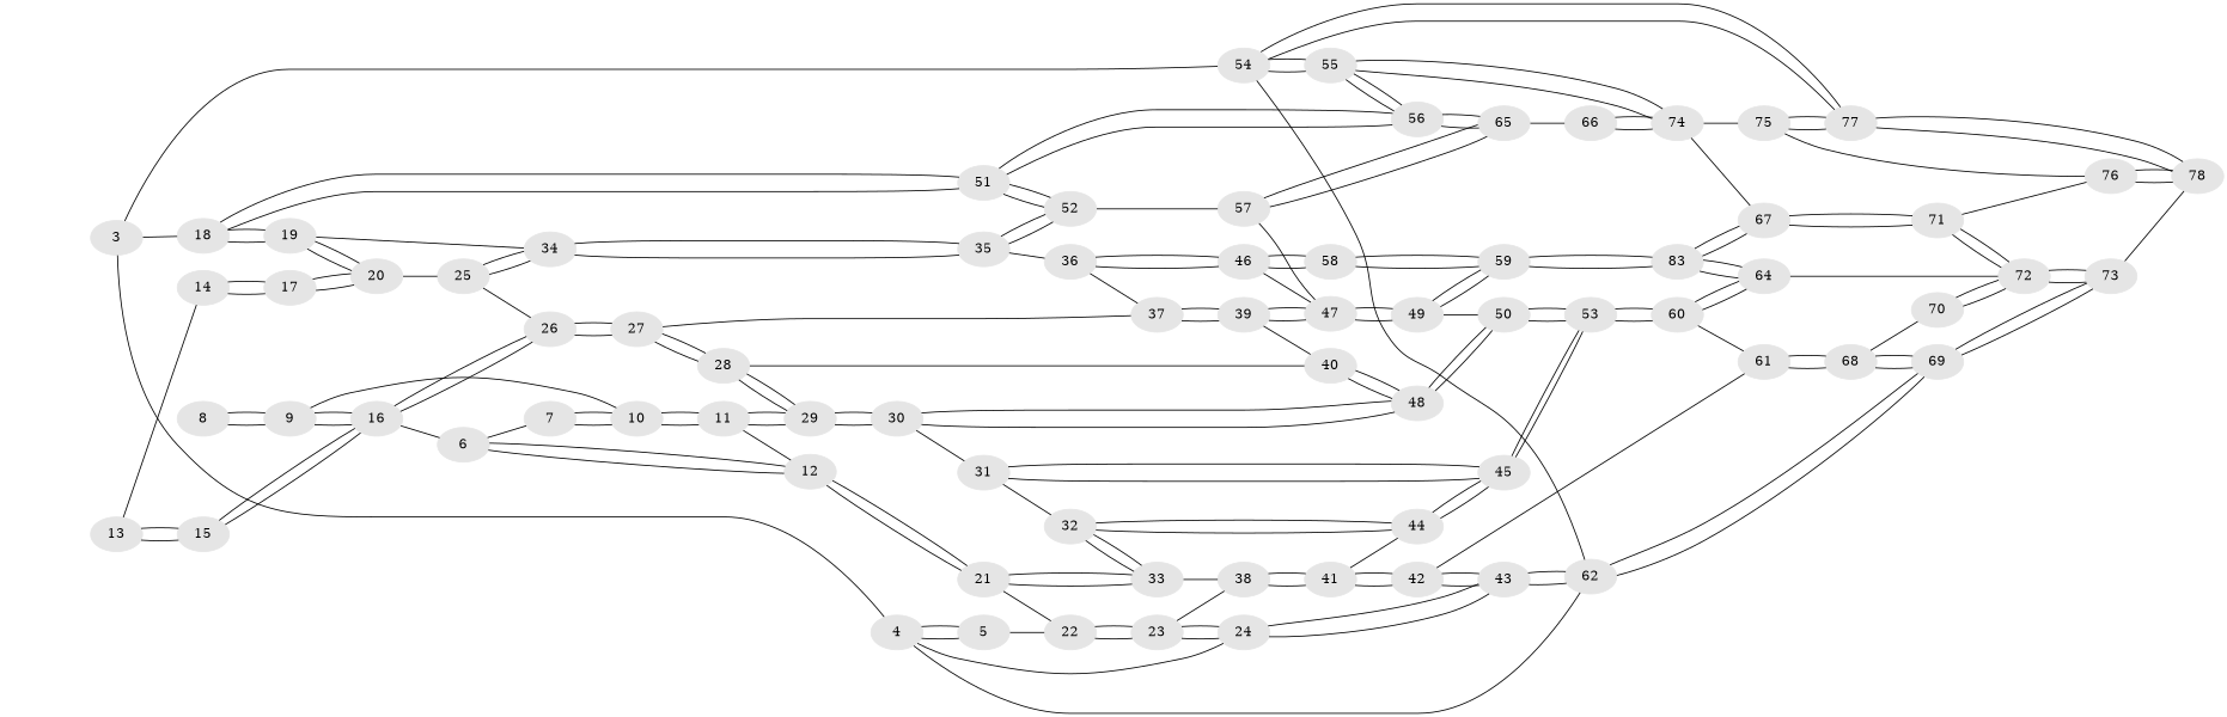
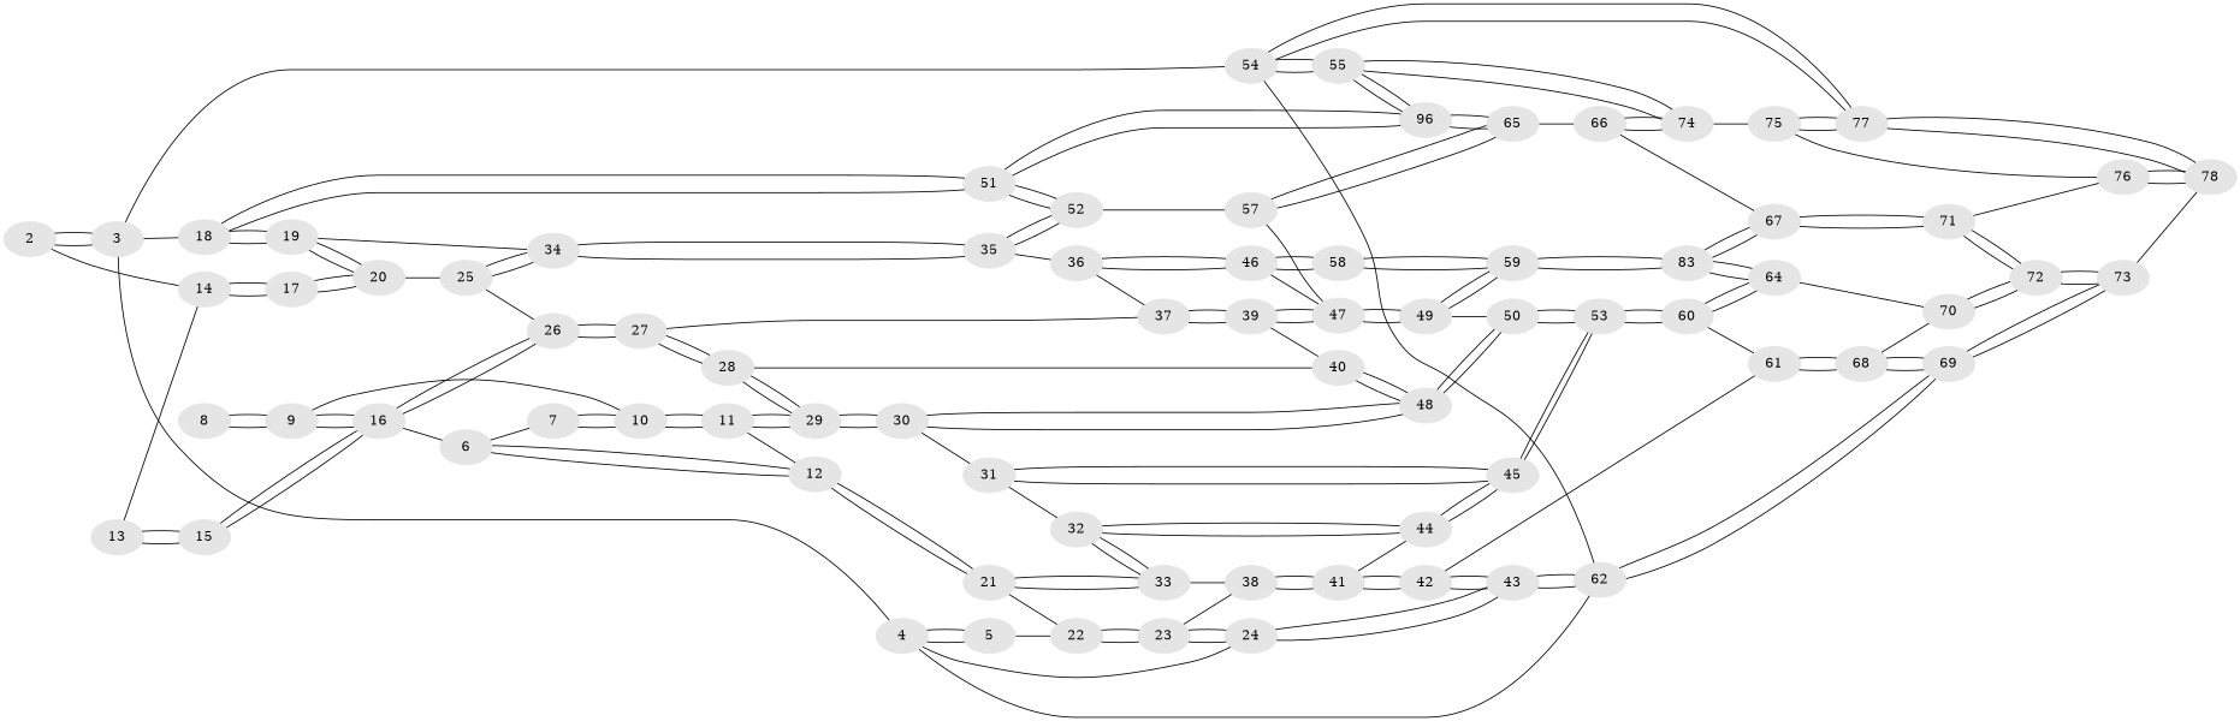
  graph {
    rankdir=LR
    node [color=gray90 style=filled]
+   2
    3
    14
    8
    9
    4
    18
    54
    17
    5
    24
    62
    19
    51
    55
    77
    22
    43
    69
    6
    7
    12
    23
    10
    21
    11
    16
    13
    15
    26
    29
    30
    33
    20
    27
    25
    34
    52
-   56
+   56 [label=96]
    35
    38
    41
    28
    37
    40
    39
    48
    31
    32
    45
    50
    44
    53
    36
    46
    57
    47
    58
    42
    49
    61
    68
    60
    59
    n65 [label=83]
    65
    64
    74
    78
    75
    66
    67
    70
    73
    71
    72
    76
+   2 -- 3
+   2 -- 3
+   2 -- 14
    3 -- 4
    3 -- 18
    3 -- 54
    14 -- 17
    14 -- 17
    8 -- 9
    8 -- 9
    9 -- 10
    9 -- 16
    9 -- 16
    4 -- 5
    4 -- 5
    4 -- 24
    4 -- 62
    18 -- 19
    18 -- 19
    18 -- 51
    18 -- 51
    54 -- 62
    54 -- 55
    54 -- 55
    54 -- 77
    54 -- 77
    17 -- 20
    17 -- 20
    5 -- 22
    24 -- 43
    24 -- 43
    62 -- 69
    62 -- 69
    19 -- 20
    19 -- 20
    19 -- 34
    51 -- 52
    51 -- 52
    51 -- 56
    51 -- 56
    55 -- 56
    55 -- 56
    55 -- 74
    55 -- 74
    77 -- 78
    77 -- 78
    22 -- 23
    22 -- 23
    43 -- 62
    43 -- 62
    69 -- 73
    69 -- 73
    6 -- 7
    6 -- 12
    6 -- 12
    7 -- 10
    7 -- 10
    12 -- 21
    12 -- 21
    23 -- 24
    23 -- 24
    23 -- 38
    10 -- 11
    10 -- 11
    21 -- 22
    21 -- 33
    21 -- 33
    11 -- 12
    11 -- 29
    11 -- 29
    16 -- 6
    16 -- 26
    16 -- 26
    13 -- 14
    13 -- 15
    13 -- 15
    15 -- 16
    15 -- 16
    26 -- 27
    26 -- 27
    29 -- 30
    29 -- 30
    30 -- 48
    30 -- 48
    30 -- 31
    33 -- 38
    20 -- 25
    27 -- 28
    27 -- 28
    27 -- 37
    25 -- 26
    25 -- 34
    25 -- 34
    34 -- 35
    34 -- 35
    52 -- 57
    56 -- 65
    56 -- 65
    35 -- 52
    35 -- 52
    35 -- 36
    38 -- 41
    38 -- 41
    41 -- 44
    41 -- 42
    41 -- 42
    28 -- 29
    28 -- 29
    28 -- 40
    37 -- 39
    37 -- 39
    40 -- 48
    40 -- 48
    39 -- 40
    39 -- 47
    39 -- 47
    48 -- 50
    48 -- 50
    31 -- 32
    31 -- 45
    31 -- 45
    32 -- 33
    32 -- 33
    32 -- 44
    32 -- 44
    45 -- 53
    45 -- 53
    50 -- 53
    50 -- 53
    44 -- 45
    44 -- 45
    53 -- 60
    53 -- 60
    36 -- 37
    36 -- 46
    36 -- 46
    46 -- 47
    46 -- 58
    46 -- 58
    57 -- 47
    57 -- 65
    57 -- 65
    47 -- 49
    47 -- 49
    58 -- 59
    58 -- 59
    42 -- 43
    42 -- 43
    42 -- 61
    49 -- 50
    49 -- 59
    49 -- 59
    61 -- 68
    61 -- 68
    68 -- 69
    68 -- 69
    68 -- 70
    60 -- 61
    60 -- 64
    60 -- 64
    59 -- n65
    59 -- n65
    n65 -- 64
    n65 -- 64
    n65 -- 67
    n65 -- 67
    65 -- 66
-   64 -- 72
+   64 -- 70
    74 -- 75
    75 -- 77
    75 -- 77
    75 -- 76
    66 -- 74
    66 -- 74
-   74 -- 67
+   66 -- 67
    67 -- 71
    67 -- 71
    70 -- 72
    70 -- 72
    73 -- 78
    71 -- 72
    71 -- 72
    71 -- 76
    72 -- 73
    72 -- 73
    76 -- 78
    76 -- 78
  }
